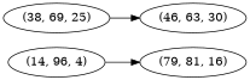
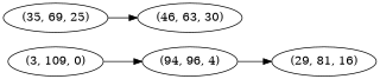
  digraph {
    rankdir=LR
-   "(14, 96, 4)"
-   "(29, 81, 16)" [label="(79, 81, 16)"]
+   "(3, 109, 0)"
+   "(14, 96, 4)" [label="(94, 96, 4)"]
+   "(29, 81, 16)"
    n4 [label="(46, 63, 30)"]
-   "(38, 69, 25)"
+   "(38, 69, 25)" [label="(35, 69, 25)"]
+   "(3, 109, 0)" -> "(14, 96, 4)"
    "(14, 96, 4)" -> "(29, 81, 16)"
    "(38, 69, 25)" -> n4
  }
